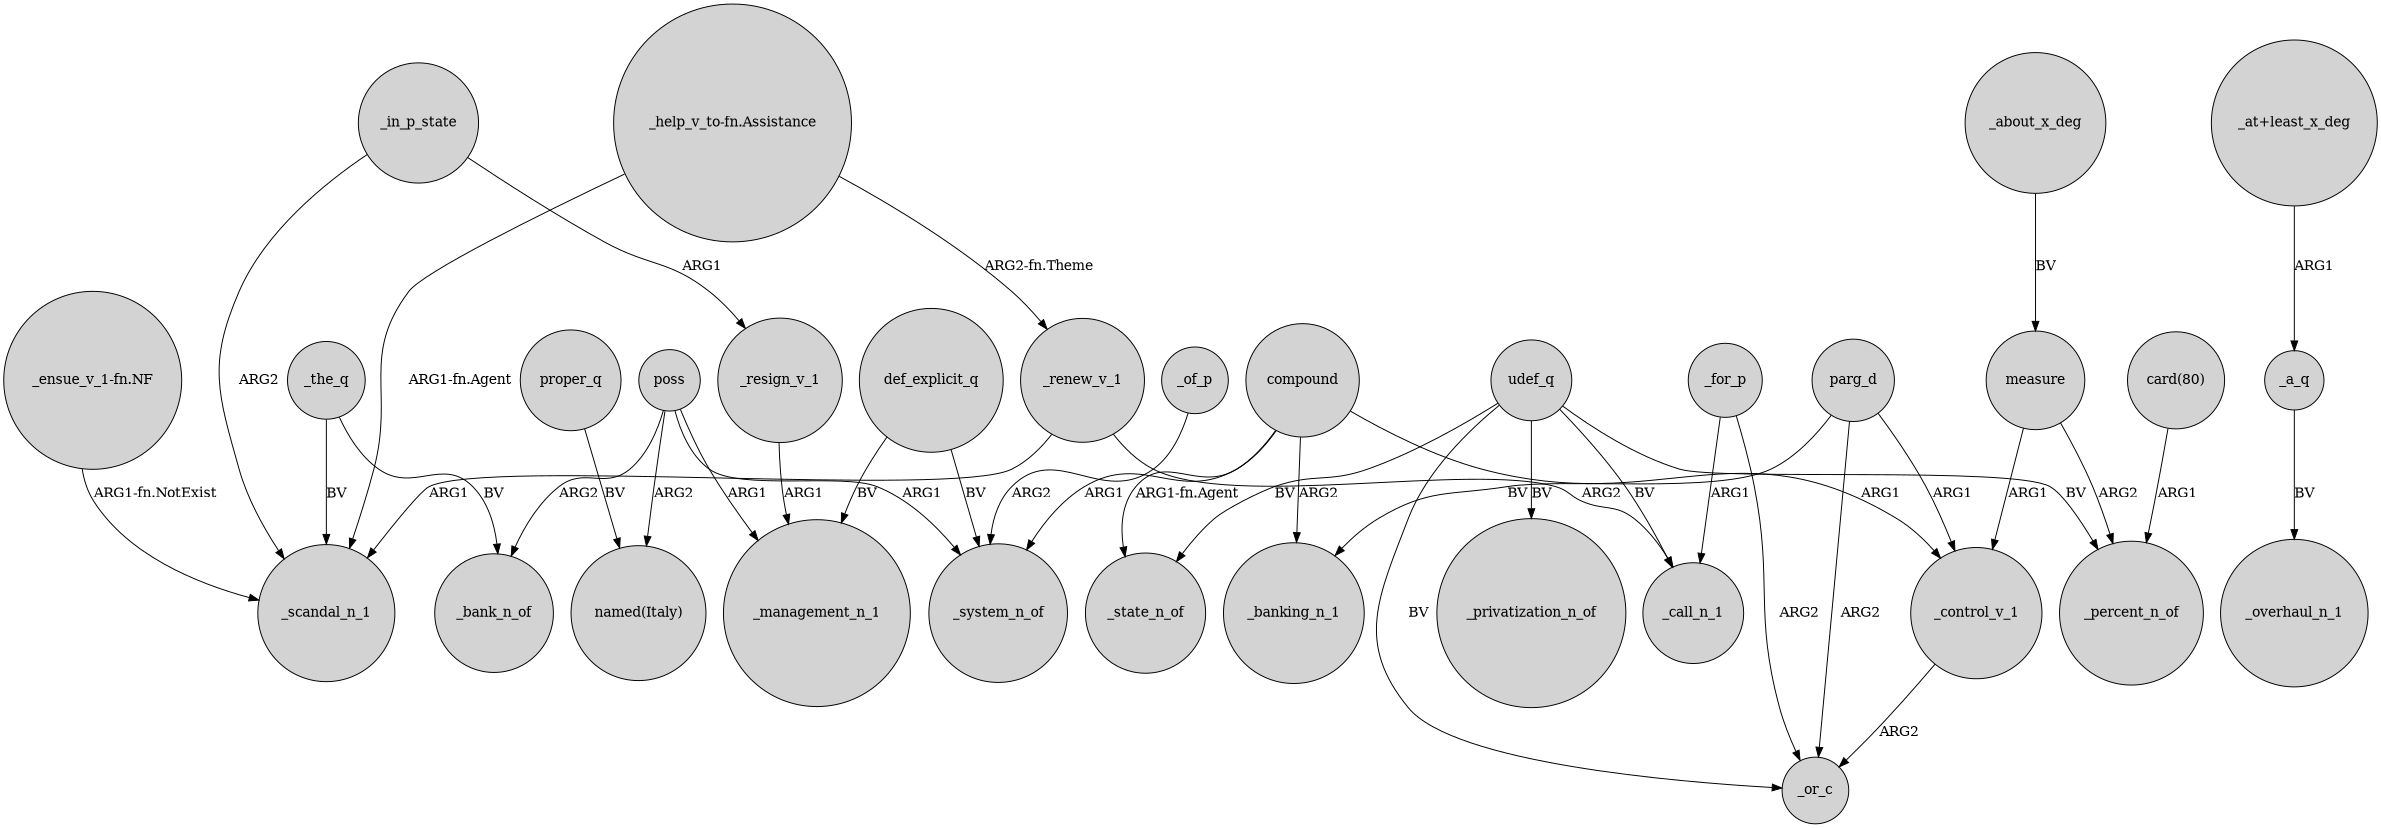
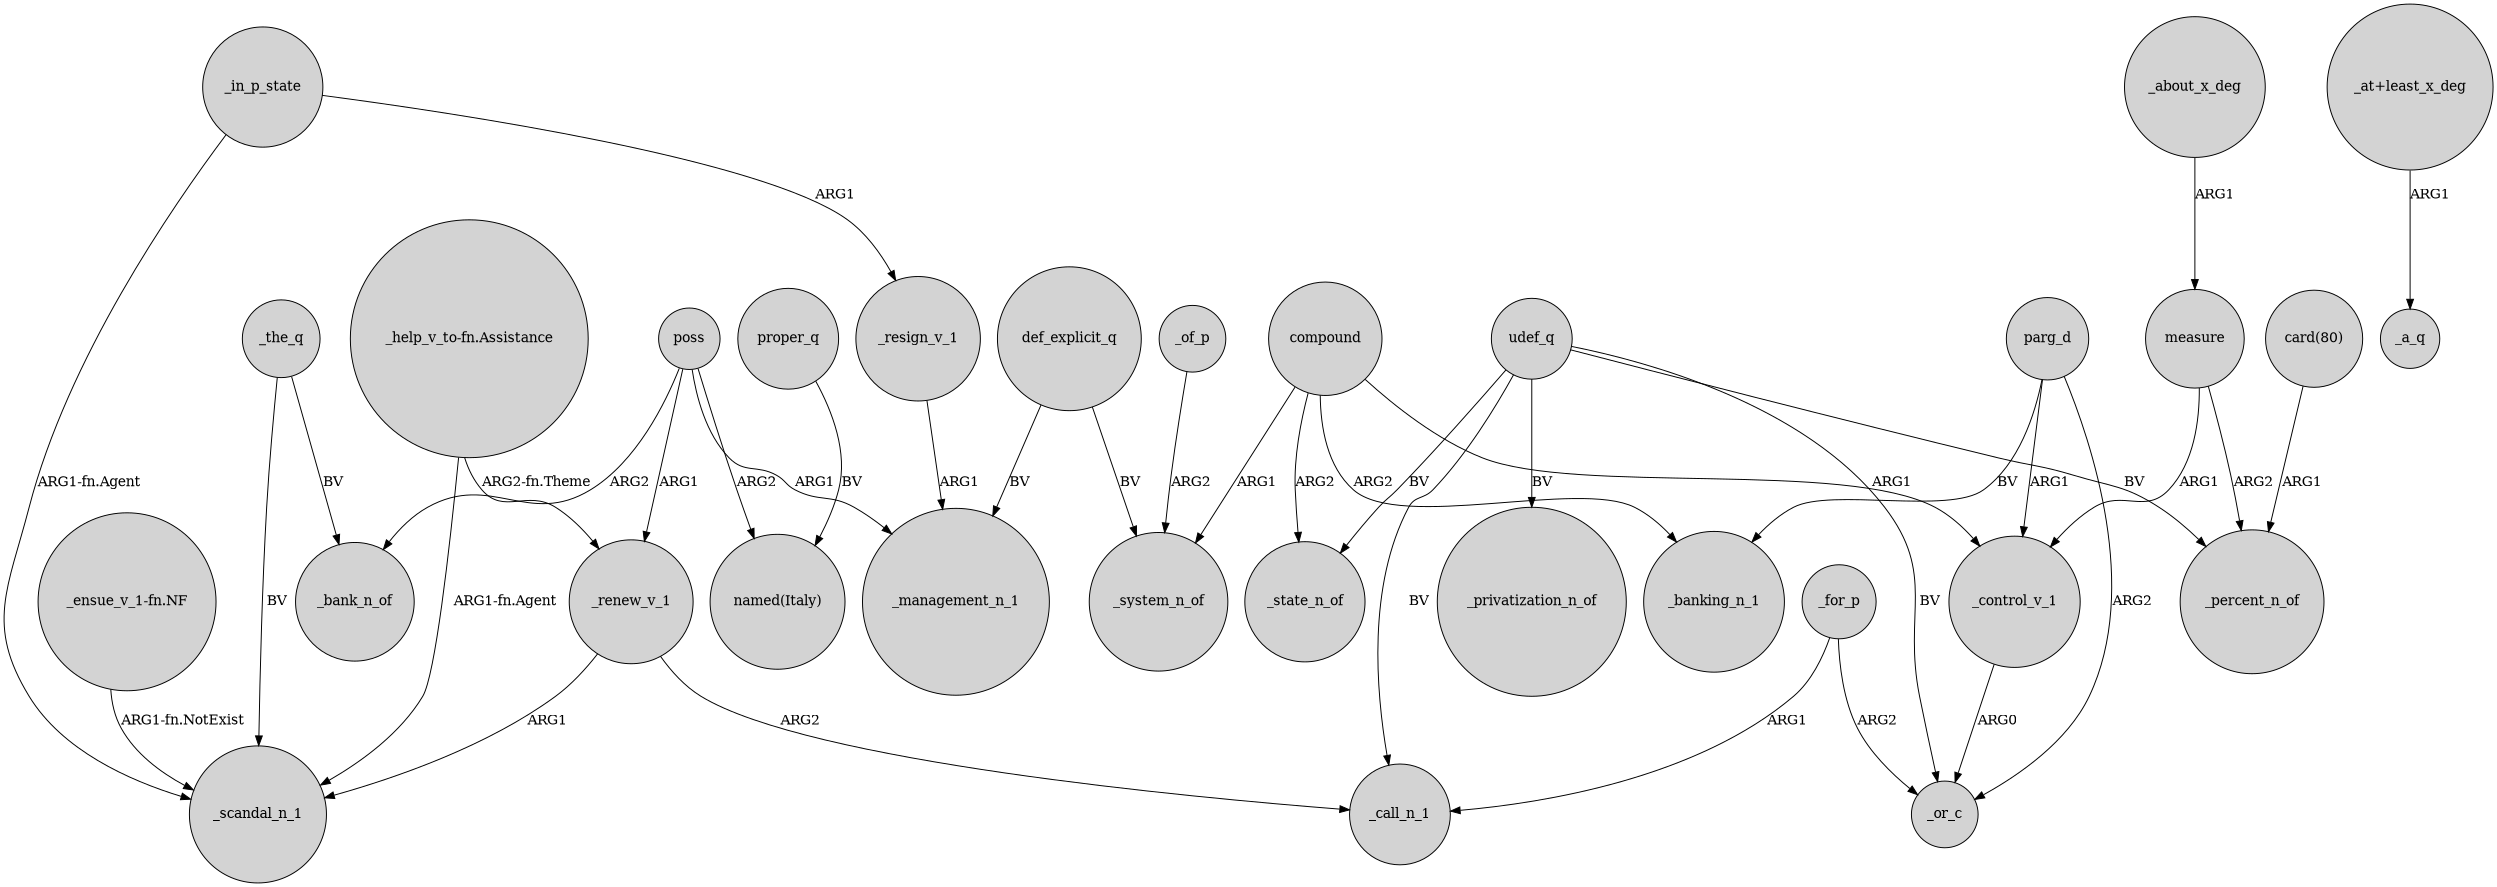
  digraph {
    node [shape=circle style=filled]
    poss
    _bank_n_of
    _system_n_of
    "named(Italy)"
    _management_n_1
    udef_q
    _privatization_n_of
    _call_n_1
    _state_n_of
    _or_c
    _percent_n_of
    _in_p_state
    _scandal_n_1
    _resign_v_1
    _renew_v_1
    compound
    _banking_n_1
    _control_v_1
    "_help_v_to-fn.Assistance"
    def_explicit_q
    parg_d
    _for_p
    _of_p
    _the_q
    "_at+least_x_deg"
    _a_q
-   _overhaul_n_1
    measure
    "_ensue_v_1-fn.NF"
    "card(80)"
    _about_x_deg
    proper_q
    poss -> _bank_n_of [label=ARG2]
-   poss -> _system_n_of [label=ARG1]
+   poss -> _renew_v_1 [label=ARG1]
    poss -> "named(Italy)" [label=ARG2]
    poss -> _management_n_1 [label=ARG1]
    udef_q -> _privatization_n_of [label=BV]
    udef_q -> _call_n_1 [label=BV]
    udef_q -> _state_n_of [label=BV]
    udef_q -> _or_c [label=BV]
    udef_q -> _percent_n_of [label=BV]
-   _in_p_state -> _scandal_n_1 [label=ARG2]
+   _in_p_state -> _scandal_n_1 [label="ARG1-fn.Agent"]
    _in_p_state -> _resign_v_1 [label=ARG1]
    _resign_v_1 -> _management_n_1 [label=ARG1]
    _renew_v_1 -> _call_n_1 [label=ARG2]
    _renew_v_1 -> _scandal_n_1 [label=ARG1]
    compound -> _system_n_of [label=ARG1]
-   compound -> _state_n_of [label="ARG1-fn.Agent"]
+   compound -> _state_n_of [label=ARG2]
    compound -> _banking_n_1 [label=ARG2]
    compound -> _control_v_1 [label=ARG1]
-   _control_v_1 -> _or_c [label=ARG2]
+   _control_v_1 -> _or_c [label=ARG0]
    "_help_v_to-fn.Assistance" -> _scandal_n_1 [label="ARG1-fn.Agent"]
    "_help_v_to-fn.Assistance" -> _renew_v_1 [label="ARG2-fn.Theme"]
    def_explicit_q -> _system_n_of [label=BV]
    def_explicit_q -> _management_n_1 [label=BV]
    parg_d -> _or_c [label=ARG2]
    parg_d -> _banking_n_1 [label=BV]
    parg_d -> _control_v_1 [label=ARG1]
    _for_p -> _call_n_1 [label=ARG1]
    _for_p -> _or_c [label=ARG2]
    _of_p -> _system_n_of [label=ARG2]
    _the_q -> _bank_n_of [label=BV]
    _the_q -> _scandal_n_1 [label=BV]
    "_at+least_x_deg" -> _a_q [label=ARG1]
-   _a_q -> _overhaul_n_1 [label=BV]
    measure -> _percent_n_of [label=ARG2]
    measure -> _control_v_1 [label=ARG1]
    "_ensue_v_1-fn.NF" -> _scandal_n_1 [label="ARG1-fn.NotExist"]
    "card(80)" -> _percent_n_of [label=ARG1]
-   _about_x_deg -> measure [label=BV]
+   _about_x_deg -> measure [label=ARG1]
    proper_q -> "named(Italy)" [label=BV]
  }
